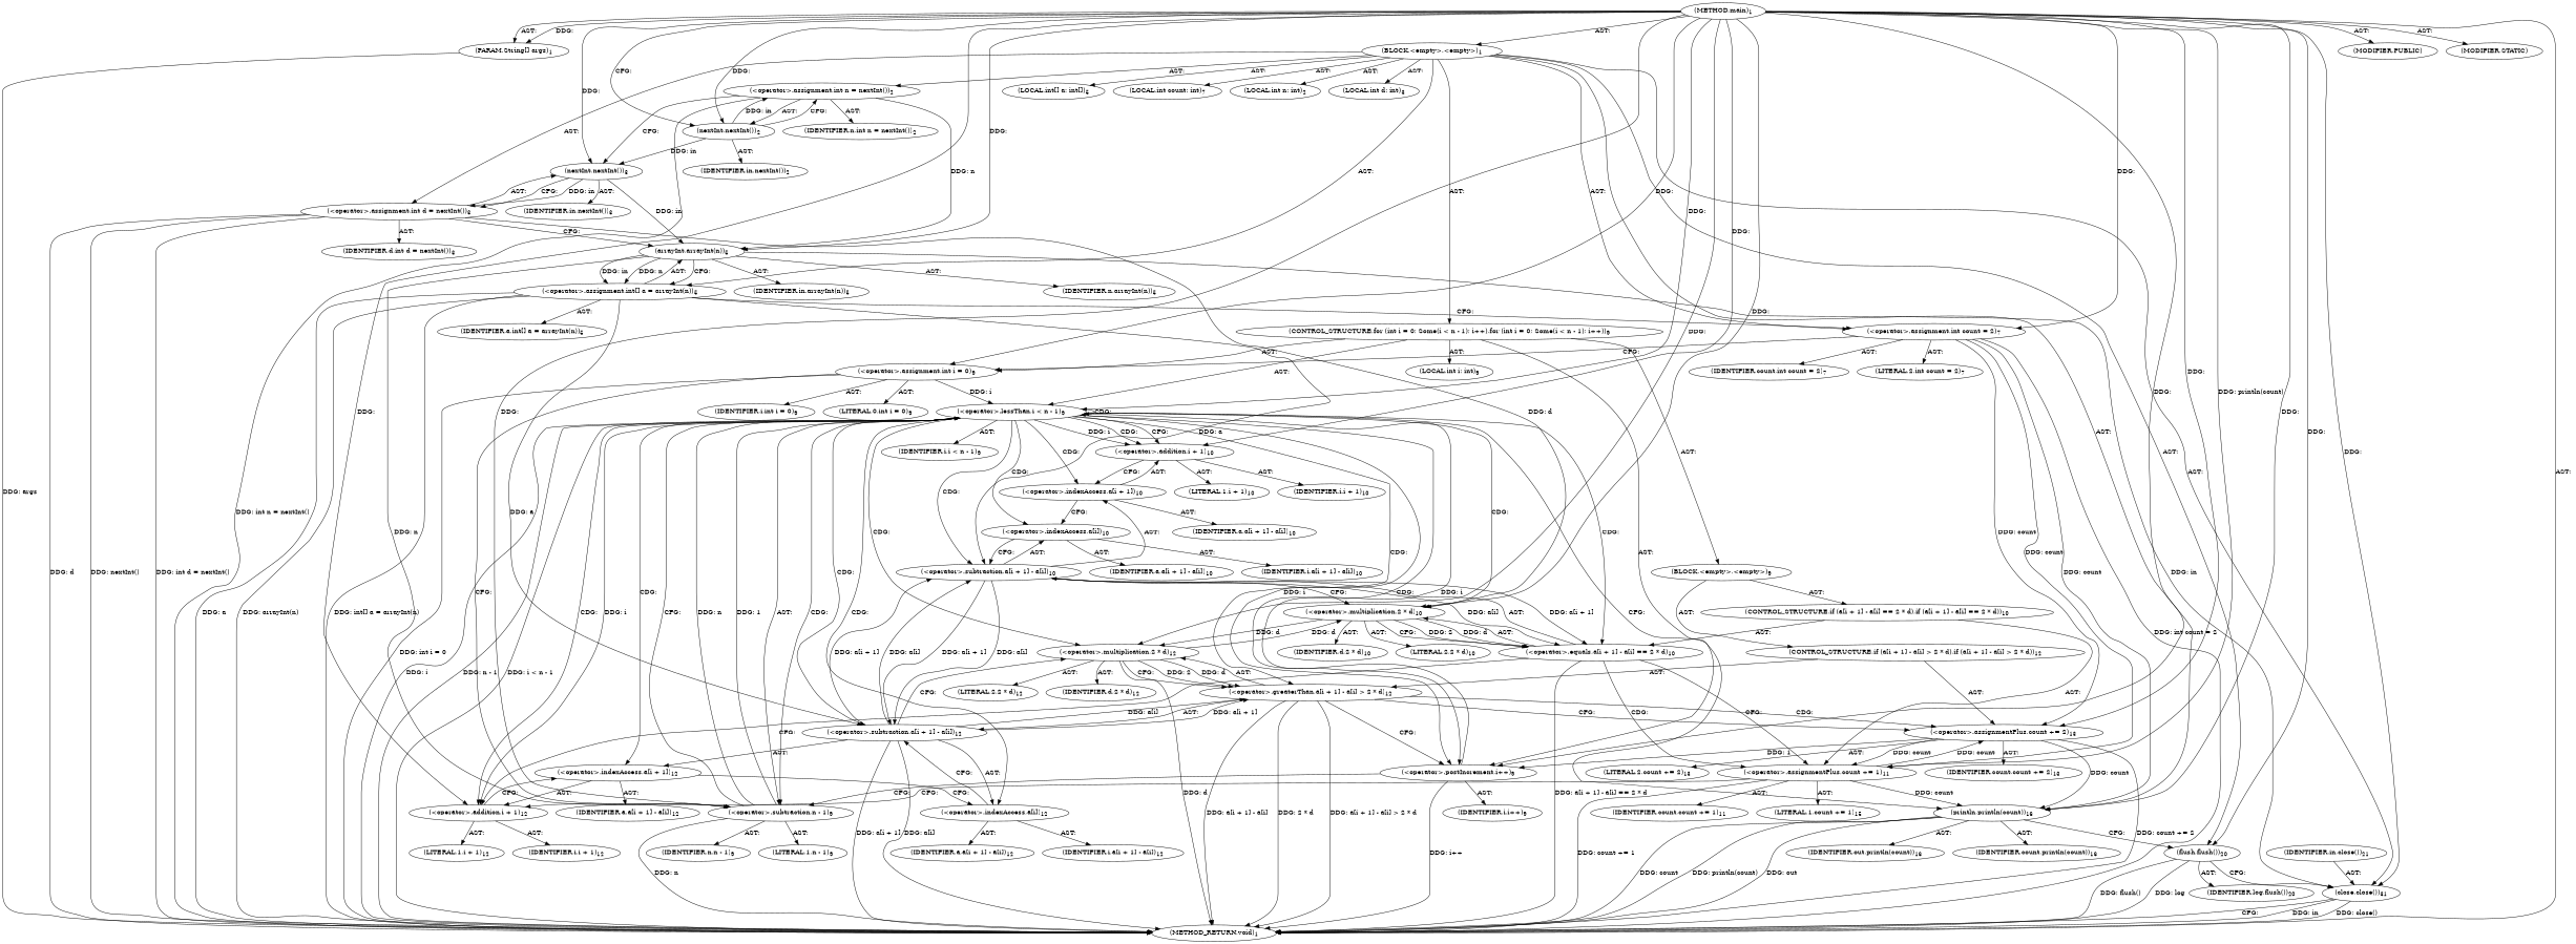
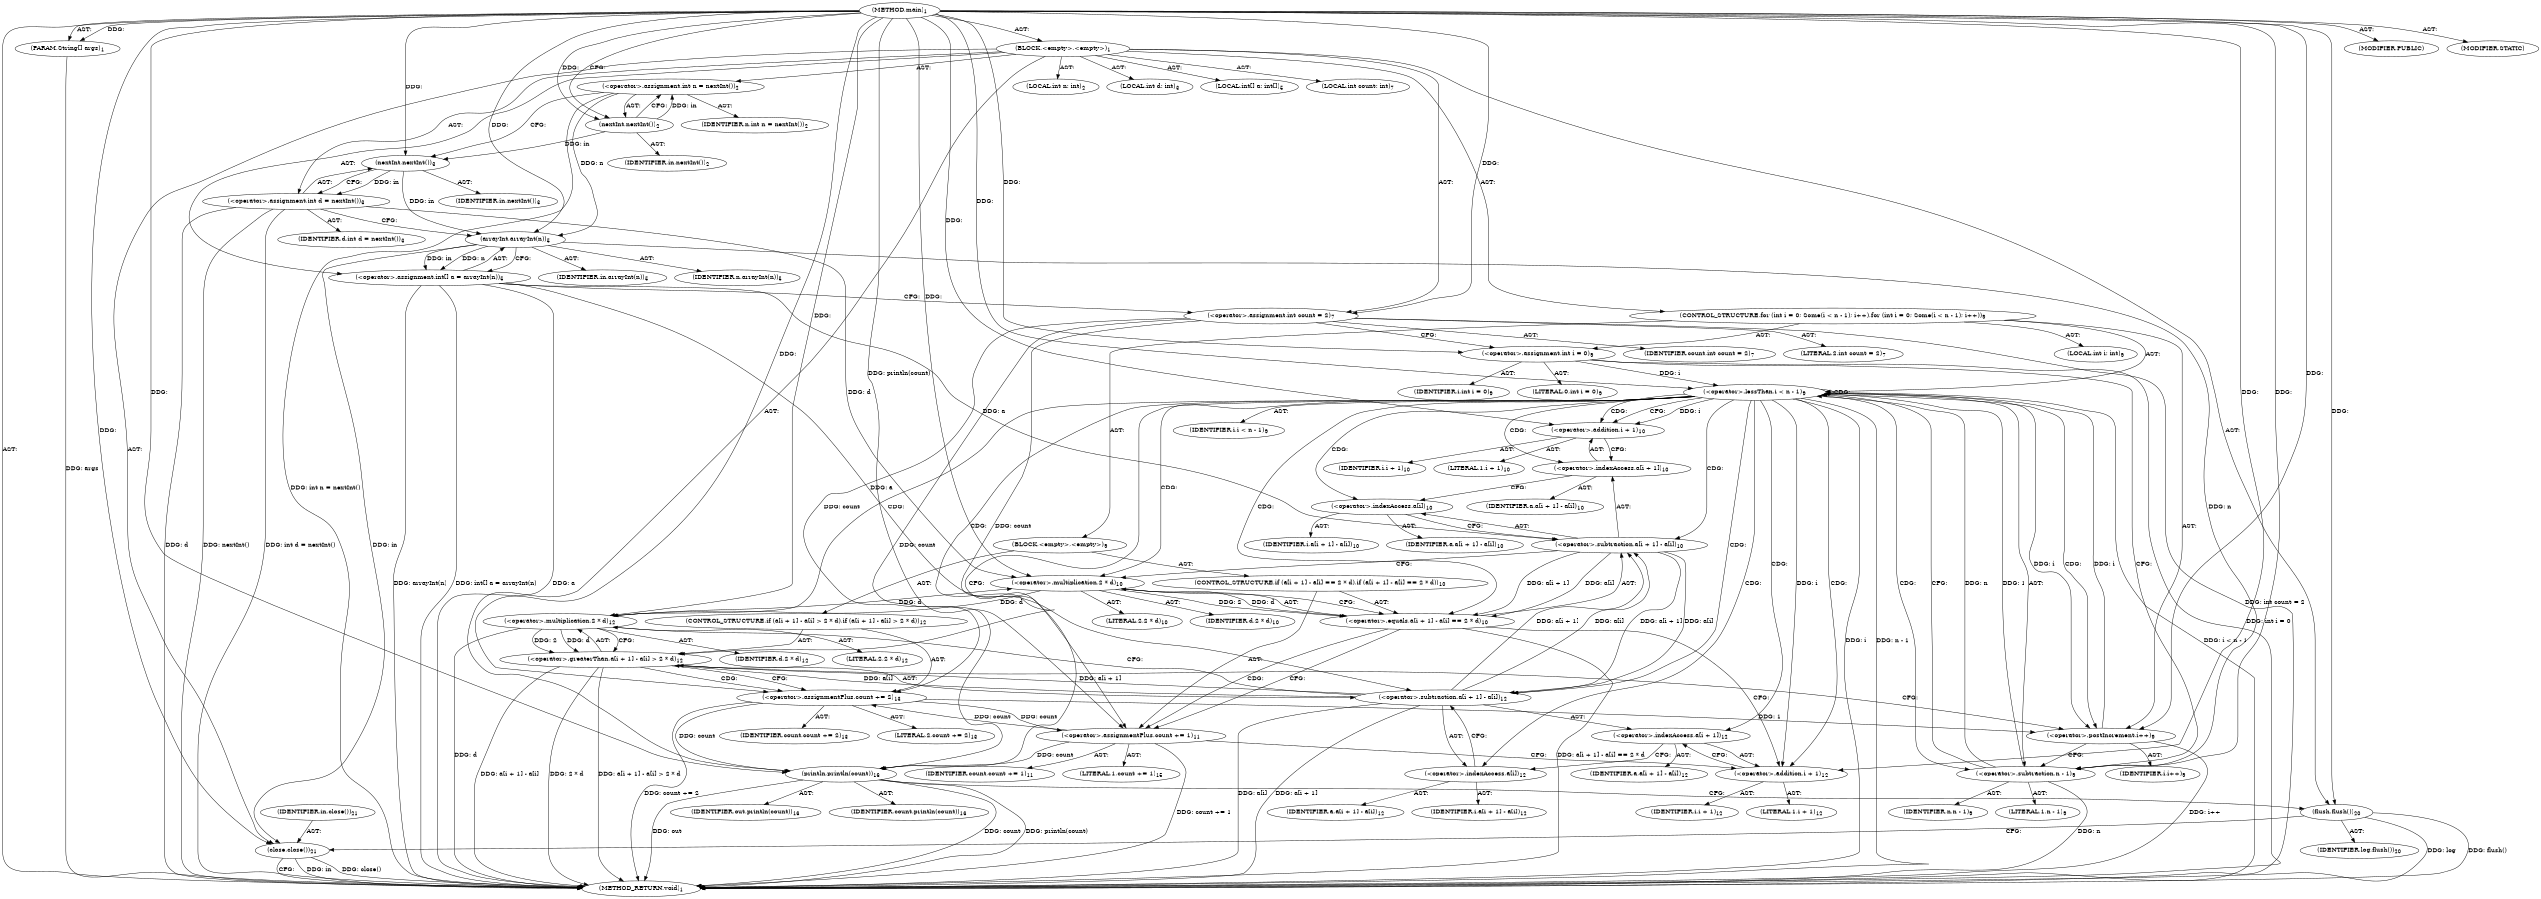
  digraph {
    fontname="DejaVu Serif"
    node [fontname="DejaVu Serif"]
    edge [fontname="DejaVu Serif"]
    n1 [label=<(METHOD,main)<SUB>1</SUB>>]
    n2 [label=<(PARAM,String[] args)<SUB>1</SUB>>]
    n3 [label=<(BLOCK,&lt;empty&gt;,&lt;empty&gt;)<SUB>1</SUB>>]
    n4 [label=<(nextInt,nextInt())<SUB>2</SUB>>]
    n5 [label=<(nextInt,nextInt())<SUB>3</SUB>>]
    n6 [label=<(arrayInt,arrayInt(n))<SUB>5</SUB>>]
    n7 [label=<(&lt;operator&gt;.assignment,int count = 2)<SUB>7</SUB>>]
    n8 [label=<(&lt;operator&gt;.assignment,int i = 0)<SUB>9</SUB>>]
    n9 [label=<(&lt;operator&gt;.lessThan,i &lt; n - 1)<SUB>9</SUB>>]
    n10 [label=<(&lt;operator&gt;.subtraction,n - 1)<SUB>9</SUB>>]
    n11 [label=<(&lt;operator&gt;.postIncrement,i++)<SUB>9</SUB>>]
    n12 [label=<(&lt;operator&gt;.addition,i + 1)<SUB>10</SUB>>]
    n13 [label=<(&lt;operator&gt;.multiplication,2 * d)<SUB>10</SUB>>]
    n14 [label=<(&lt;operator&gt;.assignmentPlus,count += 1)<SUB>11</SUB>>]
    n15 [label=<(&lt;operator&gt;.addition,i + 1)<SUB>12</SUB>>]
    n16 [label=<(&lt;operator&gt;.multiplication,2 * d)<SUB>12</SUB>>]
    n17 [label=<(&lt;operator&gt;.assignmentPlus,count += 2)<SUB>13</SUB>>]
    n18 [label=<(println,println(count))<SUB>16</SUB>>]
    n19 [label=<(flush,flush())<SUB>20</SUB>>]
-   n20 [label=<(close,close())<SUB>31</SUB>>]
+   n20 [label=<(close,close())<SUB>21</SUB>>]
    n21 [label=<(MODIFIER,PUBLIC)>]
    n22 [label=<(MODIFIER,STATIC)>]
    n23 [label=<(METHOD_RETURN,void)<SUB>1</SUB>>]
    n24 [label=<(LOCAL,int n: int)<SUB>2</SUB>>]
    n25 [label=<(&lt;operator&gt;.assignment,int n = nextInt())<SUB>2</SUB>>]
    n26 [label=<(LOCAL,int d: int)<SUB>3</SUB>>]
    n27 [label=<(&lt;operator&gt;.assignment,int d = nextInt())<SUB>3</SUB>>]
    n28 [label=<(LOCAL,int[] a: int[])<SUB>5</SUB>>]
    n29 [label=<(&lt;operator&gt;.assignment,int[] a = arrayInt(n))<SUB>5</SUB>>]
    n30 [label=<(LOCAL,int count: int)<SUB>7</SUB>>]
    n31 [label=<(CONTROL_STRUCTURE,for (int i = 0; Some(i &lt; n - 1); i++),for (int i = 0; Some(i &lt; n - 1); i++))<SUB>9</SUB>>]
    n32 [label=<(IDENTIFIER,in,nextInt())<SUB>2</SUB>>]
    n33 [label=<(IDENTIFIER,in,nextInt())<SUB>3</SUB>>]
    n34 [label=<(IDENTIFIER,in,arrayInt(n))<SUB>5</SUB>>]
    n35 [label=<(IDENTIFIER,n,arrayInt(n))<SUB>5</SUB>>]
    n36 [label=<(IDENTIFIER,count,int count = 2)<SUB>7</SUB>>]
    n37 [label=<(LITERAL,2,int count = 2)<SUB>7</SUB>>]
    n38 [label=<(IDENTIFIER,i,int i = 0)<SUB>9</SUB>>]
    n39 [label=<(LITERAL,0,int i = 0)<SUB>9</SUB>>]
    n40 [label=<(&lt;operator&gt;.subtraction,a[i + 1] - a[i])<SUB>10</SUB>>]
    n41 [label=<(&lt;operator&gt;.subtraction,a[i + 1] - a[i])<SUB>12</SUB>>]
    n42 [label=<(IDENTIFIER,i,i &lt; n - 1)<SUB>9</SUB>>]
    n43 [label=<(&lt;operator&gt;.equals,a[i + 1] - a[i] == 2 * d)<SUB>10</SUB>>]
    n44 [label=<(&lt;operator&gt;.indexAccess,a[i + 1])<SUB>10</SUB>>]
    n45 [label=<(&lt;operator&gt;.indexAccess,a[i])<SUB>10</SUB>>]
    n46 [label=<(&lt;operator&gt;.greaterThan,a[i + 1] - a[i] &gt; 2 * d)<SUB>12</SUB>>]
    n47 [label=<(&lt;operator&gt;.indexAccess,a[i + 1])<SUB>12</SUB>>]
    n48 [label=<(&lt;operator&gt;.indexAccess,a[i])<SUB>12</SUB>>]
    n49 [label=<(IDENTIFIER,n,n - 1)<SUB>9</SUB>>]
    n50 [label=<(LITERAL,1,n - 1)<SUB>9</SUB>>]
    n51 [label=<(IDENTIFIER,i,i++)<SUB>9</SUB>>]
    n52 [label=<(IDENTIFIER,i,i + 1)<SUB>10</SUB>>]
    n53 [label=<(LITERAL,1,i + 1)<SUB>10</SUB>>]
    n54 [label=<(LITERAL,2,2 * d)<SUB>10</SUB>>]
    n55 [label=<(IDENTIFIER,d,2 * d)<SUB>10</SUB>>]
    n56 [label=<(IDENTIFIER,count,count += 1)<SUB>11</SUB>>]
    n57 [label=<(LITERAL,1,count += 1)<SUB>15</SUB>>]
    n58 [label=<(IDENTIFIER,i,i + 1)<SUB>12</SUB>>]
    n59 [label=<(LITERAL,1,i + 1)<SUB>12</SUB>>]
    n60 [label=<(LITERAL,2,2 * d)<SUB>12</SUB>>]
    n61 [label=<(IDENTIFIER,d,2 * d)<SUB>12</SUB>>]
    n62 [label=<(IDENTIFIER,count,count += 2)<SUB>13</SUB>>]
    n63 [label=<(LITERAL,2,count += 2)<SUB>13</SUB>>]
    n64 [label=<(IDENTIFIER,out,println(count))<SUB>16</SUB>>]
    n65 [label=<(IDENTIFIER,count,println(count))<SUB>16</SUB>>]
    n66 [label=<(IDENTIFIER,log,flush())<SUB>20</SUB>>]
    n67 [label=<(IDENTIFIER,n,int n = nextInt())<SUB>2</SUB>>]
    n68 [label=<(IDENTIFIER,d,int d = nextInt())<SUB>3</SUB>>]
-   n69 [label=<(IDENTIFIER,a,int[] a = arrayInt(n))<SUB>5</SUB>>]
    n70 [label=<(LOCAL,int i: int)<SUB>9</SUB>>]
    n71 [label=<(BLOCK,&lt;empty&gt;,&lt;empty&gt;)<SUB>9</SUB>>]
    n72 [label=<(CONTROL_STRUCTURE,if (a[i + 1] - a[i] == 2 * d),if (a[i + 1] - a[i] == 2 * d))<SUB>10</SUB>>]
    n73 [label=<(CONTROL_STRUCTURE,if (a[i + 1] - a[i] &gt; 2 * d),if (a[i + 1] - a[i] &gt; 2 * d))<SUB>12</SUB>>]
    n74 [label=<(IDENTIFIER,a,a[i + 1] - a[i])<SUB>10</SUB>>]
    n75 [label=<(IDENTIFIER,a,a[i + 1] - a[i])<SUB>10</SUB>>]
    n76 [label=<(IDENTIFIER,i,a[i + 1] - a[i])<SUB>10</SUB>>]
    n77 [label=<(IDENTIFIER,a,a[i + 1] - a[i])<SUB>12</SUB>>]
    n78 [label=<(IDENTIFIER,a,a[i + 1] - a[i])<SUB>12</SUB>>]
    n79 [label=<(IDENTIFIER,i,a[i + 1] - a[i])<SUB>12</SUB>>]
    n80 [label=<(IDENTIFIER,in,close())<SUB>21</SUB>>]
    n1 -> n2 [label="AST: "]
    n1 -> n2 [label="DDG: "]
    n1 -> n3 [label="AST: "]
    n1 -> n4 [label="CFG: "]
    n1 -> n4 [label="DDG: "]
    n1 -> n5 [label="DDG: "]
    n1 -> n6 [label="DDG: "]
    n1 -> n7 [label="DDG: "]
    n1 -> n8 [label="DDG: "]
    n1 -> n9 [label="DDG: "]
    n1 -> n10 [label="DDG: "]
    n1 -> n11 [label="DDG: "]
    n1 -> n12 [label="DDG: "]
    n1 -> n13 [label="DDG: "]
    n1 -> n14 [label="DDG: println(count)"]
    n1 -> n15 [label="DDG: "]
    n1 -> n16 [label="DDG: "]
    n1 -> n17 [label="DDG: "]
    n1 -> n18 [label="DDG: "]
    n1 -> n19 [label="DDG: "]
    n1 -> n20 [label="DDG: "]
    n1 -> n21 [label="AST: "]
    n1 -> n22 [label="AST: "]
    n1 -> n23 [label="AST: "]
    n2 -> n23 [label="DDG: args"]
    n3 -> n7 [label="AST: "]
    n3 -> n18 [label="AST: "]
    n3 -> n19 [label="AST: "]
    n3 -> n20 [label="AST: "]
    n3 -> n24 [label="AST: "]
    n3 -> n25 [label="AST: "]
    n3 -> n26 [label="AST: "]
    n3 -> n27 [label="AST: "]
    n3 -> n28 [label="AST: "]
    n3 -> n29 [label="AST: "]
    n3 -> n30 [label="AST: "]
    n3 -> n31 [label="AST: "]
    n4 -> n5 [label="DDG: in"]
    n4 -> n25 [label="CFG: "]
    n4 -> n25 [label="DDG: in"]
    n4 -> n32 [label="AST: "]
    n5 -> n6 [label="DDG: in"]
    n5 -> n27 [label="CFG: "]
    n5 -> n27 [label="DDG: in"]
    n5 -> n33 [label="AST: "]
    n6 -> n10 [label="DDG: n"]
    n6 -> n20 [label="DDG: in"]
    n6 -> n29 [label="CFG: "]
    n6 -> n29 [label="DDG: in"]
    n6 -> n29 [label="DDG: n"]
    n6 -> n34 [label="AST: "]
    n6 -> n35 [label="AST: "]
    n7 -> n8 [label="CFG: "]
    n7 -> n14 [label="DDG: count"]
    n7 -> n17 [label="DDG: count"]
    n7 -> n18 [label="DDG: count"]
    n7 -> n23 [label="DDG: int count = 2"]
    n7 -> n36 [label="AST: "]
    n7 -> n37 [label="AST: "]
    n8 -> n9 [label="DDG: i"]
    n8 -> n10 [label="CFG: "]
    n8 -> n23 [label="DDG: int i = 0"]
    n8 -> n38 [label="AST: "]
    n8 -> n39 [label="AST: "]
    n9 -> n9 [label="CDG: "]
    n9 -> n10 [label="AST: "]
    n9 -> n10 [label="CDG: "]
    n9 -> n11 [label="DDG: i"]
    n9 -> n11 [label="CDG: "]
    n9 -> n12 [label="CFG: "]
    n9 -> n12 [label="DDG: i"]
    n9 -> n12 [label="CDG: "]
    n9 -> n13 [label="CDG: "]
    n9 -> n15 [label="DDG: i"]
    n9 -> n15 [label="CDG: "]
    n9 -> n16 [label="CDG: "]
    n9 -> n18 [label="CFG: "]
    n9 -> n23 [label="DDG: i"]
    n9 -> n23 [label="DDG: n - 1"]
    n9 -> n23 [label="DDG: i &lt; n - 1"]
    n9 -> n40 [label="CDG: "]
    n9 -> n41 [label="CDG: "]
    n9 -> n42 [label="AST: "]
    n9 -> n43 [label="CDG: "]
    n9 -> n44 [label="CDG: "]
    n9 -> n45 [label="CDG: "]
    n9 -> n46 [label="CDG: "]
    n9 -> n47 [label="CDG: "]
    n9 -> n48 [label="CDG: "]
    n10 -> n9 [label="CFG: "]
    n10 -> n9 [label="DDG: n"]
    n10 -> n9 [label="DDG: 1"]
    n10 -> n23 [label="DDG: n"]
    n10 -> n49 [label="AST: "]
    n10 -> n50 [label="AST: "]
    n11 -> n9 [label="DDG: i"]
    n11 -> n10 [label="CFG: "]
    n11 -> n23 [label="DDG: i++"]
    n11 -> n51 [label="AST: "]
    n12 -> n44 [label="CFG: "]
    n12 -> n52 [label="AST: "]
    n12 -> n53 [label="AST: "]
    n13 -> n16 [label="DDG: d"]
    n13 -> n43 [label="CFG: "]
    n13 -> n43 [label="DDG: 2"]
    n13 -> n43 [label="DDG: d"]
    n13 -> n54 [label="AST: "]
    n13 -> n55 [label="AST: "]
    n14 -> n15 [label="CFG: "]
    n14 -> n17 [label="DDG: count"]
    n14 -> n18 [label="DDG: count"]
    n14 -> n23 [label="DDG: count += 1"]
    n14 -> n56 [label="AST: "]
    n14 -> n57 [label="AST: "]
    n15 -> n47 [label="CFG: "]
    n15 -> n58 [label="AST: "]
    n15 -> n59 [label="AST: "]
    n16 -> n13 [label="DDG: d"]
    n16 -> n23 [label="DDG: d"]
    n16 -> n46 [label="CFG: "]
    n16 -> n46 [label="DDG: 2"]
    n16 -> n46 [label="DDG: d"]
    n16 -> n60 [label="AST: "]
    n16 -> n61 [label="AST: "]
    n17 -> n11 [label="DDG: 1"]
    n17 -> n14 [label="DDG: count"]
    n17 -> n18 [label="DDG: count"]
    n17 -> n23 [label="DDG: count += 2"]
    n17 -> n62 [label="AST: "]
    n17 -> n63 [label="AST: "]
    n18 -> n19 [label="CFG: "]
    n18 -> n23 [label="DDG: count"]
    n18 -> n23 [label="DDG: println(count)"]
    n18 -> n23 [label="DDG: out"]
    n18 -> n64 [label="AST: "]
    n18 -> n65 [label="AST: "]
    n19 -> n20 [label="CFG: "]
    n19 -> n23 [label="DDG: flush()"]
    n19 -> n23 [label="DDG: log"]
    n19 -> n66 [label="AST: "]
    n20 -> n23 [label="CFG: "]
    n20 -> n23 [label="DDG: in"]
    n20 -> n23 [label="DDG: close()"]
    n25 -> n4 [label="AST: "]
    n25 -> n5 [label="CFG: "]
    n25 -> n6 [label="DDG: n"]
    n25 -> n23 [label="DDG: int n = nextInt()"]
    n25 -> n67 [label="AST: "]
    n27 -> n5 [label="AST: "]
    n27 -> n6 [label="CFG: "]
    n27 -> n13 [label="DDG: d"]
    n27 -> n23 [label="DDG: d"]
    n27 -> n23 [label="DDG: nextInt()"]
    n27 -> n23 [label="DDG: int d = nextInt()"]
    n27 -> n68 [label="AST: "]
    n29 -> n6 [label="AST: "]
    n29 -> n7 [label="CFG: "]
    n29 -> n23 [label="DDG: a"]
    n29 -> n23 [label="DDG: arrayInt(n)"]
    n29 -> n23 [label="DDG: int[] a = arrayInt(n)"]
    n29 -> n40 [label="DDG: a"]
    n29 -> n41 [label="DDG: a"]
-   n29 -> n69 [label="AST: "]
    n31 -> n8 [label="AST: "]
    n31 -> n9 [label="AST: "]
    n31 -> n11 [label="AST: "]
    n31 -> n70 [label="AST: "]
    n31 -> n71 [label="AST: "]
    n40 -> n13 [label="CFG: "]
    n40 -> n41 [label="DDG: a[i + 1]"]
    n40 -> n41 [label="DDG: a[i]"]
    n40 -> n43 [label="DDG: a[i + 1]"]
    n40 -> n43 [label="DDG: a[i]"]
    n40 -> n44 [label="AST: "]
    n40 -> n45 [label="AST: "]
    n41 -> n16 [label="CFG: "]
    n41 -> n23 [label="DDG: a[i + 1]"]
    n41 -> n23 [label="DDG: a[i]"]
    n41 -> n40 [label="DDG: a[i + 1]"]
    n41 -> n40 [label="DDG: a[i]"]
    n41 -> n46 [label="DDG: a[i + 1]"]
    n41 -> n46 [label="DDG: a[i]"]
    n41 -> n47 [label="AST: "]
    n41 -> n48 [label="AST: "]
    n43 -> n13 [label="AST: "]
    n43 -> n14 [label="CFG: "]
    n43 -> n14 [label="CDG: "]
    n43 -> n15 [label="CFG: "]
    n43 -> n23 [label="DDG: a[i + 1] - a[i] == 2 * d"]
    n43 -> n40 [label="AST: "]
    n44 -> n12 [label="AST: "]
    n44 -> n45 [label="CFG: "]
    n44 -> n74 [label="AST: "]
    n45 -> n40 [label="CFG: "]
    n45 -> n75 [label="AST: "]
    n45 -> n76 [label="AST: "]
    n46 -> n11 [label="CFG: "]
    n46 -> n16 [label="AST: "]
    n46 -> n17 [label="CFG: "]
    n46 -> n17 [label="CDG: "]
    n46 -> n23 [label="DDG: a[i + 1] - a[i]"]
    n46 -> n23 [label="DDG: 2 * d"]
    n46 -> n23 [label="DDG: a[i + 1] - a[i] &gt; 2 * d"]
    n46 -> n41 [label="AST: "]
    n47 -> n15 [label="AST: "]
    n47 -> n48 [label="CFG: "]
    n47 -> n77 [label="AST: "]
    n48 -> n41 [label="CFG: "]
    n48 -> n78 [label="AST: "]
    n48 -> n79 [label="AST: "]
    n71 -> n72 [label="AST: "]
    n71 -> n73 [label="AST: "]
    n72 -> n14 [label="AST: "]
    n72 -> n43 [label="AST: "]
    n73 -> n17 [label="AST: "]
    n73 -> n46 [label="AST: "]
    n80 -> n20 [label="AST: "]
  }
